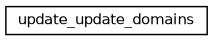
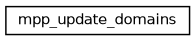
  digraph {
    rankdir=TB
-   n1 [color=black fillcolor=white fontname=Helvetica fontsize=10 height=0.2 label=update_update_domains shape=record style=filled width=0.4]
+   n1 [color=black fillcolor=white fontname=Helvetica fontsize=10 height=0.2 label=mpp_update_domains shape=record style=filled width=0.4]
  }
